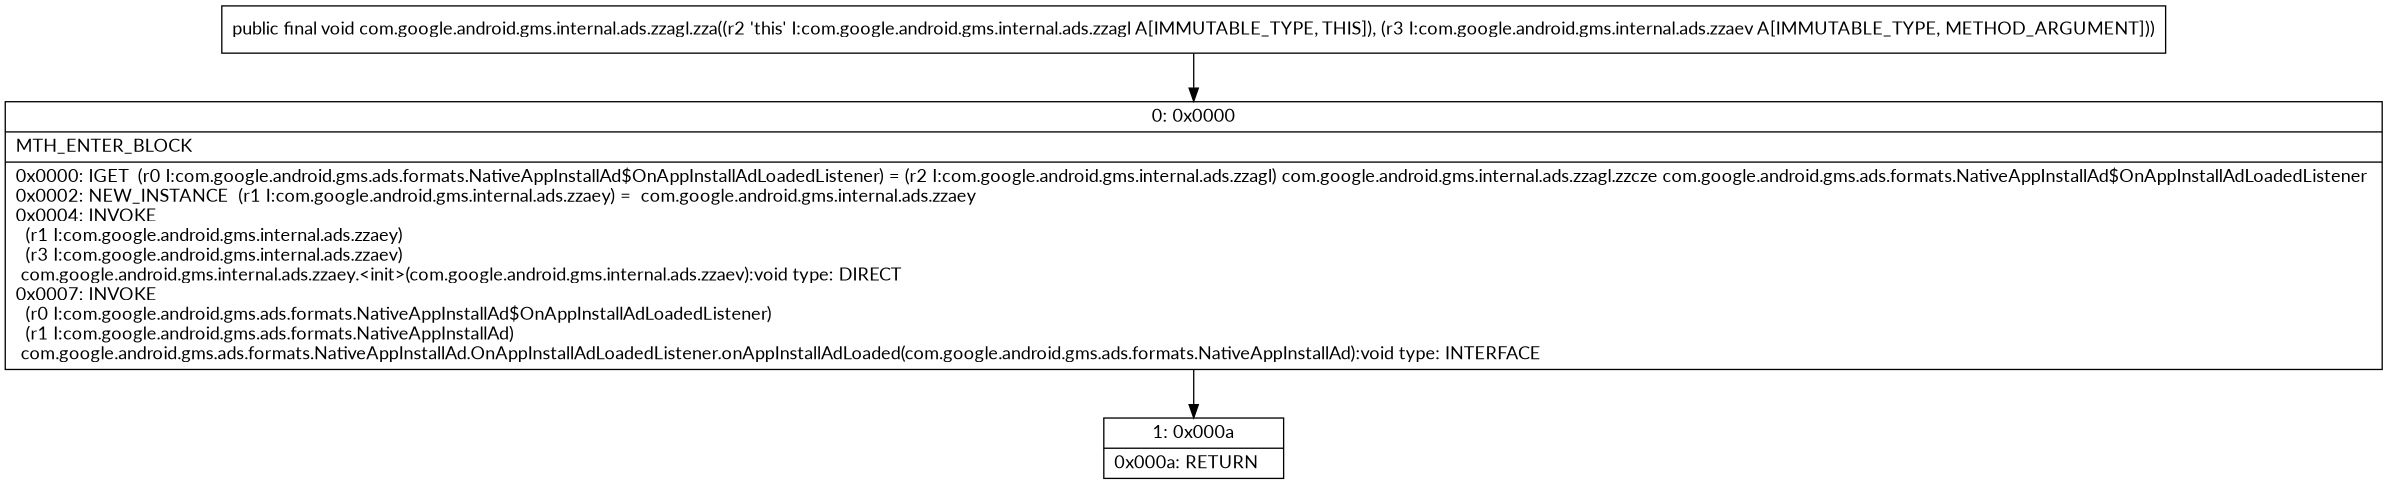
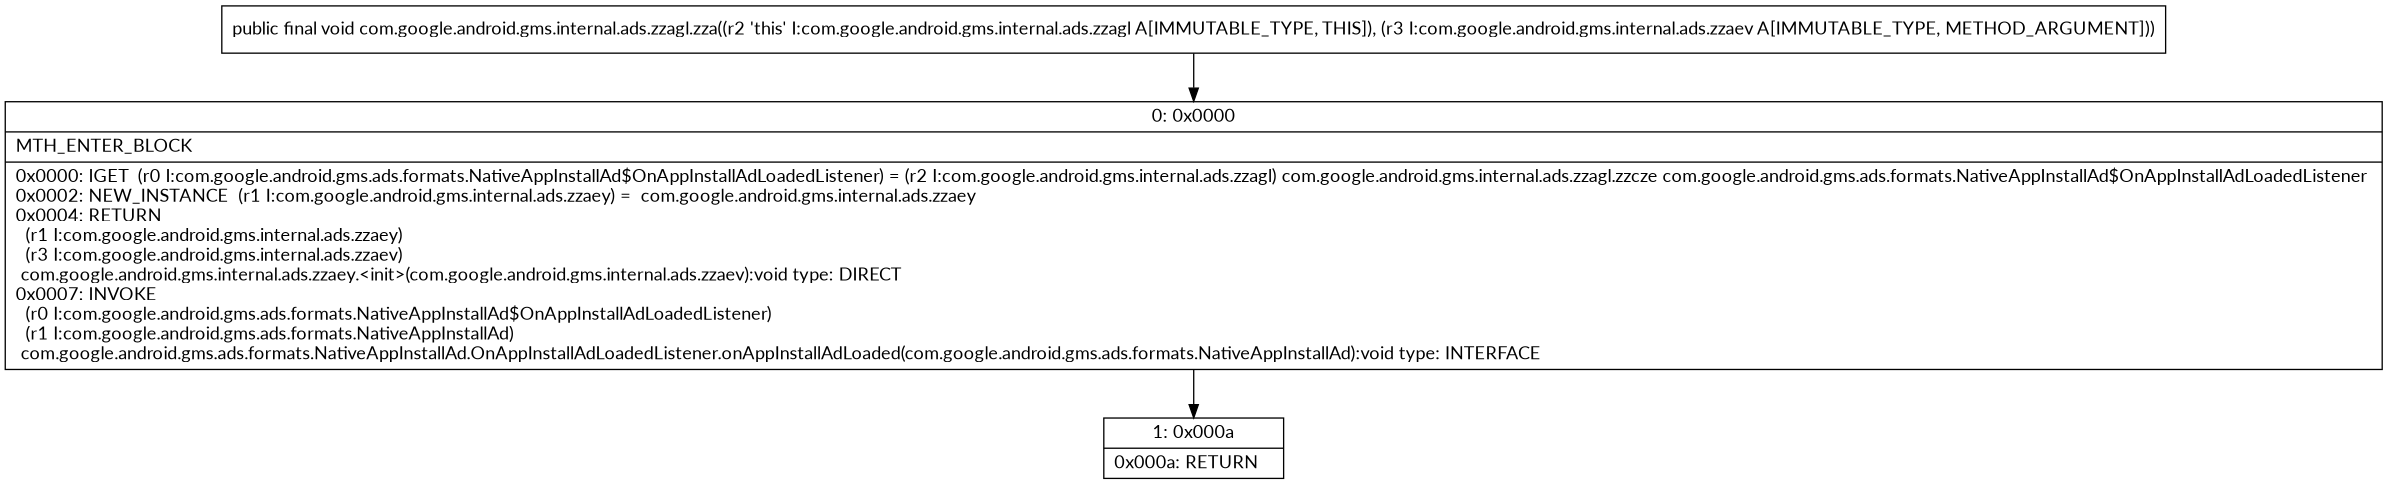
  digraph {
    fontname=Lato
    node [shape=record fontname=Lato]
    edge [fontname=Lato]
-   n1 [label="{0\:\ 0x0000|MTH_ENTER_BLOCK\l|0x0000: IGET  (r0 I:com.google.android.gms.ads.formats.NativeAppInstallAd$OnAppInstallAdLoadedListener) = (r2 I:com.google.android.gms.internal.ads.zzagl) com.google.android.gms.internal.ads.zzagl.zzcze com.google.android.gms.ads.formats.NativeAppInstallAd$OnAppInstallAdLoadedListener \l0x0002: NEW_INSTANCE  (r1 I:com.google.android.gms.internal.ads.zzaey) =  com.google.android.gms.internal.ads.zzaey \l0x0004: INVOKE  \l  (r1 I:com.google.android.gms.internal.ads.zzaey)\l  (r3 I:com.google.android.gms.internal.ads.zzaev)\l com.google.android.gms.internal.ads.zzaey.\<init\>(com.google.android.gms.internal.ads.zzaev):void type: DIRECT \l0x0007: INVOKE  \l  (r0 I:com.google.android.gms.ads.formats.NativeAppInstallAd$OnAppInstallAdLoadedListener)\l  (r1 I:com.google.android.gms.ads.formats.NativeAppInstallAd)\l com.google.android.gms.ads.formats.NativeAppInstallAd.OnAppInstallAdLoadedListener.onAppInstallAdLoaded(com.google.android.gms.ads.formats.NativeAppInstallAd):void type: INTERFACE \l}"]
+   n1 [label="{0\:\ 0x0000|MTH_ENTER_BLOCK\l|0x0000: IGET  (r0 I:com.google.android.gms.ads.formats.NativeAppInstallAd$OnAppInstallAdLoadedListener) = (r2 I:com.google.android.gms.internal.ads.zzagl) com.google.android.gms.internal.ads.zzagl.zzcze com.google.android.gms.ads.formats.NativeAppInstallAd$OnAppInstallAdLoadedListener \l0x0002: NEW_INSTANCE  (r1 I:com.google.android.gms.internal.ads.zzaey) =  com.google.android.gms.internal.ads.zzaey \l0x0004: RETURN  \l  (r1 I:com.google.android.gms.internal.ads.zzaey)\l  (r3 I:com.google.android.gms.internal.ads.zzaev)\l com.google.android.gms.internal.ads.zzaey.\<init\>(com.google.android.gms.internal.ads.zzaev):void type: DIRECT \l0x0007: INVOKE  \l  (r0 I:com.google.android.gms.ads.formats.NativeAppInstallAd$OnAppInstallAdLoadedListener)\l  (r1 I:com.google.android.gms.ads.formats.NativeAppInstallAd)\l com.google.android.gms.ads.formats.NativeAppInstallAd.OnAppInstallAdLoadedListener.onAppInstallAdLoaded(com.google.android.gms.ads.formats.NativeAppInstallAd):void type: INTERFACE \l}"]
    n2 [label="{1\:\ 0x000a|0x000a: RETURN   \l}"]
    n3 [label="{public final void com.google.android.gms.internal.ads.zzagl.zza((r2 'this' I:com.google.android.gms.internal.ads.zzagl A[IMMUTABLE_TYPE, THIS]), (r3 I:com.google.android.gms.internal.ads.zzaev A[IMMUTABLE_TYPE, METHOD_ARGUMENT])) }"]
    n1 -> n2
    n3 -> n1
  }
